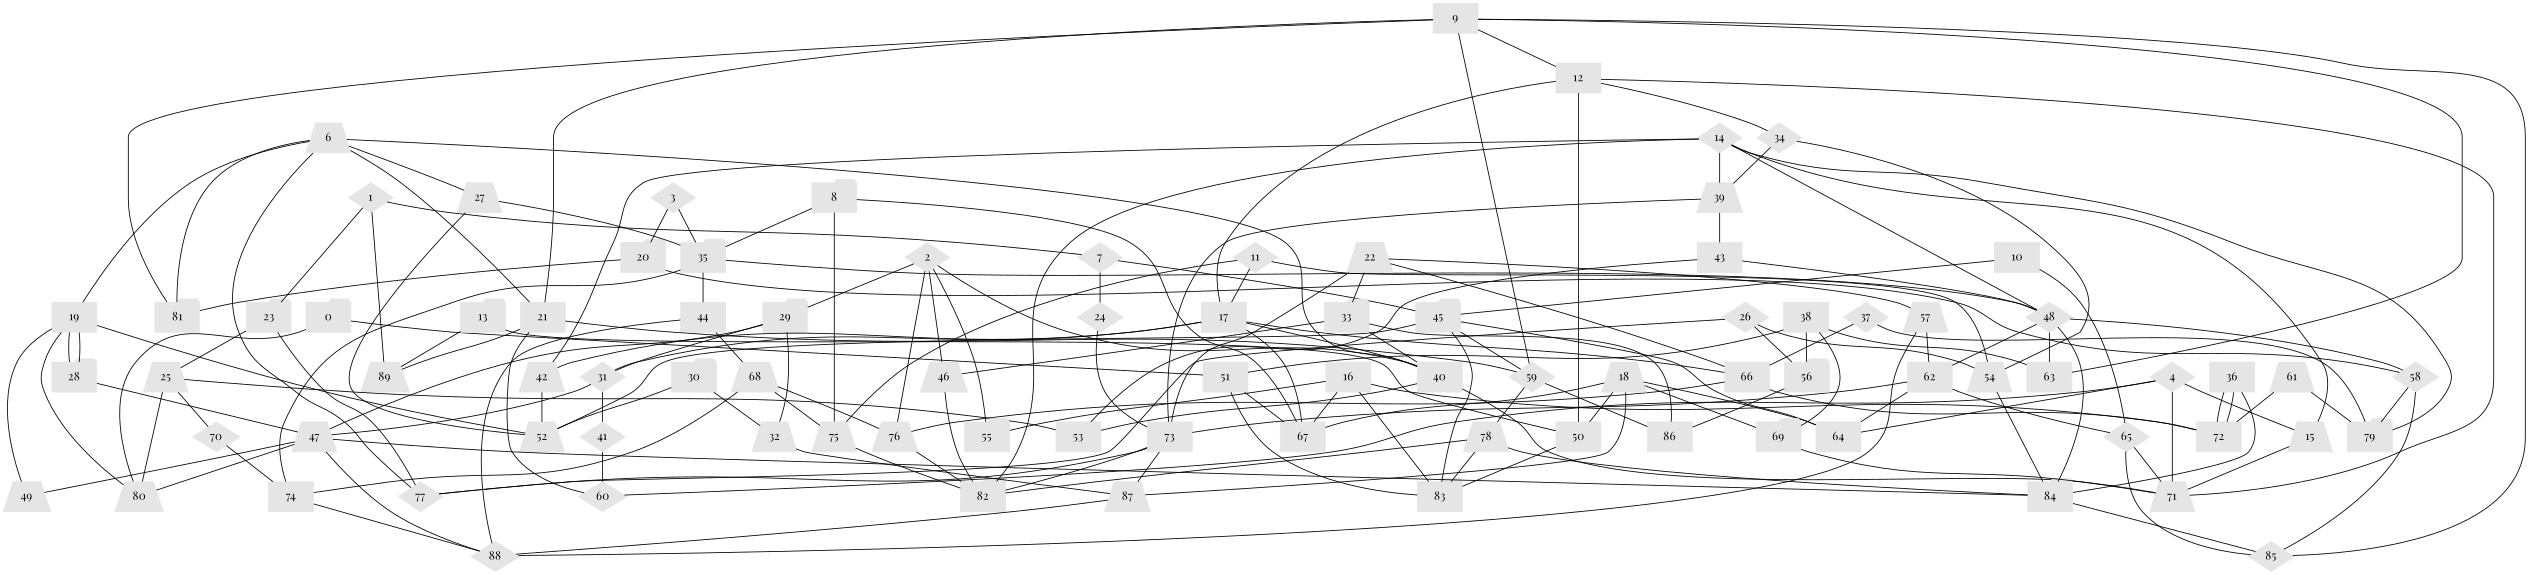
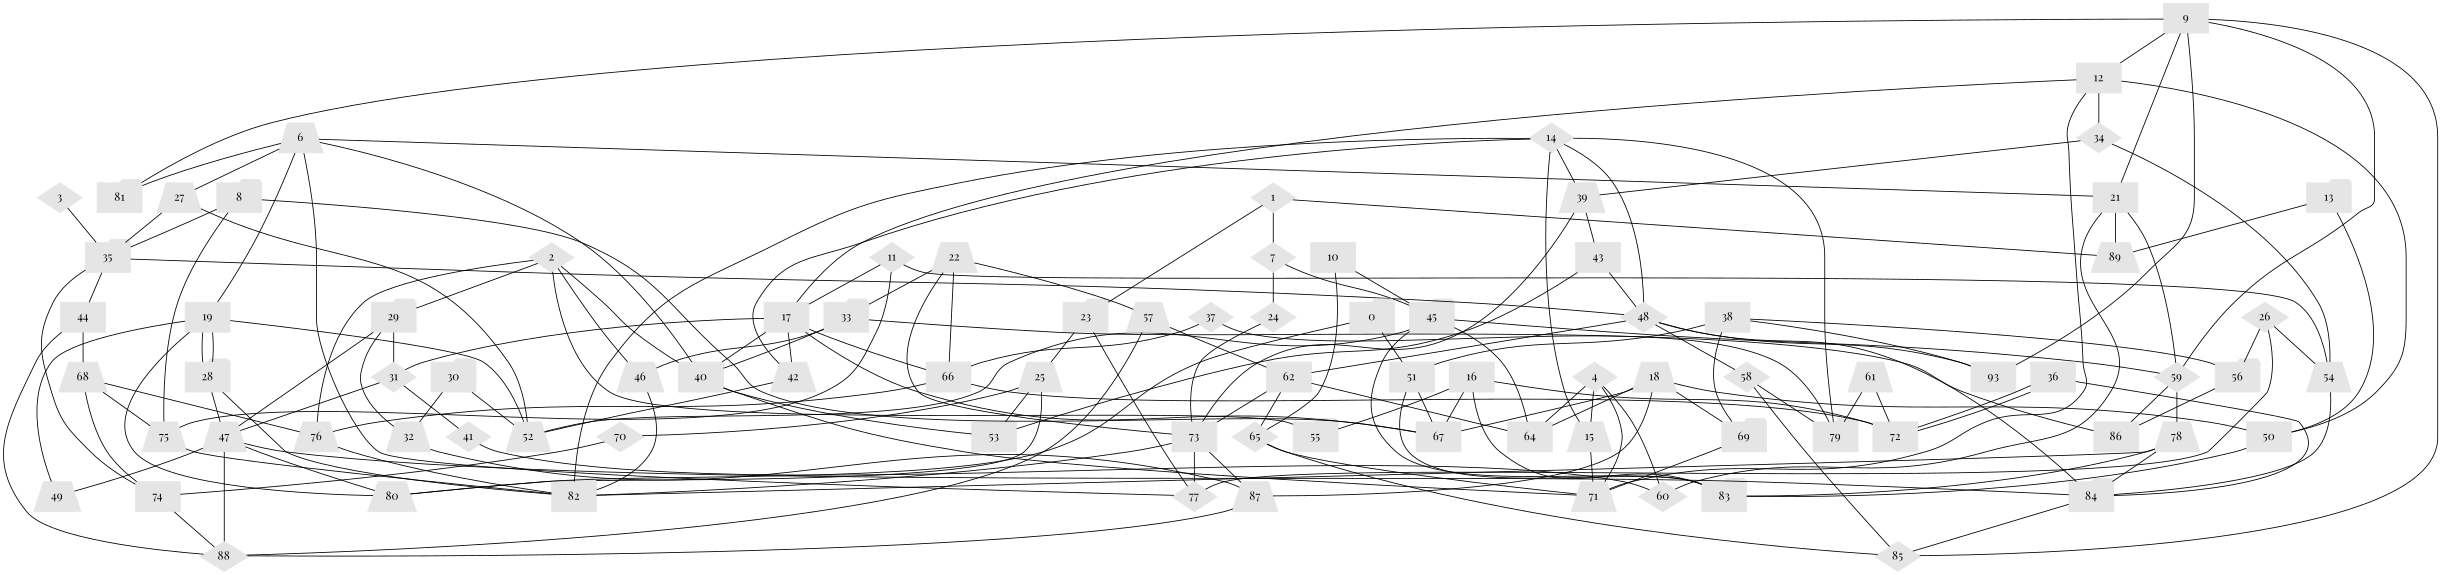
  graph {
    fontname="Playfair Display"
    node [color=gray90 fontname="Playfair Display" shape=trapezium style=filled]
    edge [fontname="Playfair Display"]
    1 [shape=diamond]
    7 [shape=diamond]
    23 [shape=folder]
    89
    24 [shape=diamond]
    45 [shape=folder]
    77 [shape=diamond]
    25
    2 [shape=diamond]
    29 [shape=folder]
    40 [shape=box]
    46
    55 [shape=folder]
    76
    31 [shape=diamond]
    47
    32
    71
    53 [shape=box]
    82 [shape=folder]
    3 [shape=diamond]
-   20 [shape=folder]
    35 [shape=folder]
    81 [shape=folder]
    58 [shape=diamond]
    48 [shape=diamond]
    44 [shape=box]
    74 [shape=box]
    4 [shape=diamond]
    15
    60 [shape=diamond]
    64 [shape=box]
    n33 [label=0 shape=folder]
    51 [shape=box]
    80
    67 [shape=box]
    83 [shape=folder]
    6
    19 [shape=box]
    21 [shape=box]
    27
    52
    28 [shape=folder]
    49
    59 [shape=diamond]
    73 [shape=box]
    8 [shape=folder]
    75
    9 [shape=box]
    12 [shape=box]
-   63 [shape=box]
+   63 [shape=box label=93]
    85 [shape=diamond]
    17 [shape=box]
    34 [shape=diamond]
    50 [shape=box]
    86 [shape=box]
    78
    10 [shape=box]
    65 [shape=diamond]
    11 [shape=diamond]
    54
    42
    66 [shape=box]
    84 [shape=folder]
    39
    13 [shape=folder]
    14 [shape=diamond]
    79 [shape=folder]
    43 [shape=box]
    62 [shape=box]
    16 [shape=box]
    72 [shape=box]
    41 [shape=diamond]
    18
    69 [shape=folder]
    87
    88 [shape=diamond]
    22
    33 [shape=folder]
    57
    70 [shape=diamond]
    26 [shape=diamond]
    56 [shape=folder]
    30 [shape=folder]
    68
    36 [shape=box]
    37 [shape=diamond]
    38 [shape=box]
    61
    1 -- 7
    1 -- 23
    1 -- 89
    7 -- 24
    7 -- 45
    23 -- 77
    23 -- 25
    24 -- 73
    45 -- 64
    45 -- 83
    45 -- 52
    45 -- 59
    25 -- 53
    25 -- 80
    25 -- 70
    2 -- 29
    2 -- 40
    2 -- 46
    2 -- 55
    2 -- 76
    29 -- 31
    29 -- 47
    29 -- 32
    40 -- 71
    40 -- 53
    46 -- 82
    76 -- 82
    31 -- 47
    31 -- 41
    47 -- 80
    47 -- 49
    47 -- 84
    47 -- 88
    32 -- 87
-   3 -- 20
    3 -- 35
-   20 -- 81
-   20 -- 58
    35 -- 48
    35 -- 44
    35 -- 74
    58 -- 85
    58 -- 79
    48 -- 58
    48 -- 63
    48 -- 84
    48 -- 62
    44 -- 88
    44 -- 68
    74 -- 88
    4 -- 71
    4 -- 15
    4 -- 60
    4 -- 64
    15 -- 71
    n33 -- 51
    n33 -- 80
    51 -- 67
    51 -- 83
    6 -- 77
    6 -- 40
    6 -- 81
    6 -- 19
    6 -- 21
    6 -- 27
    19 -- 80
    19 -- 52
    19 -- 28
    19 -- 28
    19 -- 49
    21 -- 89
    21 -- 60
    21 -- 59
    27 -- 35
    27 -- 52
    28 -- 47
+   28 -- 82
    59 -- 86
    59 -- 78
    73 -- 77
    73 -- 82
    73 -- 87
    8 -- 35
    8 -- 67
    8 -- 75
    75 -- 82
    9 -- 81
    9 -- 21
    9 -- 59
    9 -- 12
    9 -- 63
    9 -- 85
    12 -- 71
    12 -- 17
    12 -- 34
    12 -- 50
    17 -- 40
    17 -- 31
    17 -- 67
    17 -- 42
    17 -- 66
    34 -- 54
    34 -- 39
    50 -- 83
    78 -- 82
    78 -- 83
    78 -- 84
    10 -- 45
    10 -- 65
    65 -- 71
    65 -- 85
    11 -- 75
    11 -- 17
    11 -- 54
    54 -- 84
    42 -- 52
    66 -- 76
    66 -- 72
    84 -- 85
    39 -- 73
    39 -- 43
    13 -- 89
    13 -- 50
    14 -- 82
    14 -- 48
    14 -- 15
    14 -- 42
    14 -- 39
    14 -- 79
    43 -- 53
    43 -- 48
    62 -- 64
    62 -- 73
    62 -- 65
    16 -- 55
    16 -- 67
    16 -- 83
    16 -- 72
    41 -- 60
    18 -- 64
    18 -- 67
    18 -- 50
    18 -- 69
    18 -- 87
    69 -- 71
    87 -- 88
    22 -- 73
    22 -- 66
    22 -- 33
    22 -- 57
    33 -- 40
    33 -- 46
    33 -- 86
    57 -- 62
    57 -- 88
    70 -- 74
    26 -- 77
    26 -- 54
    26 -- 56
    56 -- 86
    30 -- 32
    30 -- 52
    68 -- 76
    68 -- 74
    68 -- 75
    36 -- 84
    36 -- 72
    36 -- 72
    37 -- 66
    37 -- 79
    38 -- 51
    38 -- 63
    38 -- 69
    38 -- 56
    61 -- 79
    61 -- 72
  }
